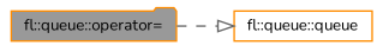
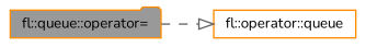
  digraph {
    rankdir=LR
    fontname=Nunito
    node [color=darkorange fontname=Nunito fontsize=10 style=filled]
    n1 [fillcolor=grey60 fontcolor=black height=0.2 label="fl::queue::operator=" shape=folder width=0.4]
-   n2 [fillcolor=white height=0.2 label="fl::queue::queue" shape=box width=0.4]
+   n2 [fillcolor=white height=0.2 label="fl::operator::queue" shape=box width=0.4]
    n1 -> n2 [color=gray40 fontname=Nunito fontsize=10 labelfontname=Helvetica labelfontsize=10 style=dashed arrowhead=onormal]
  }
